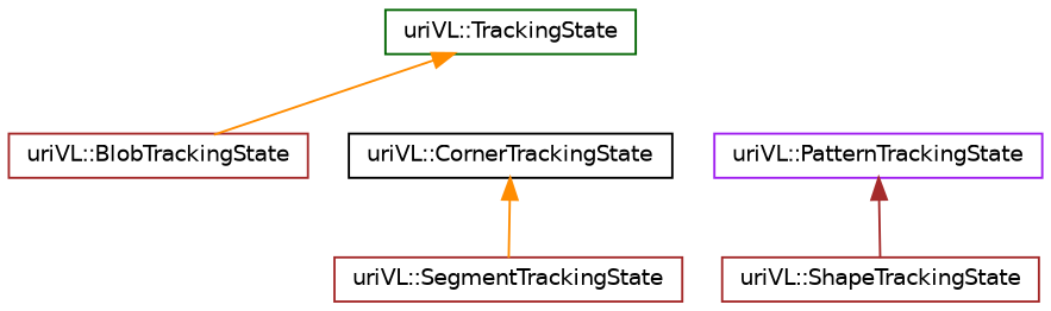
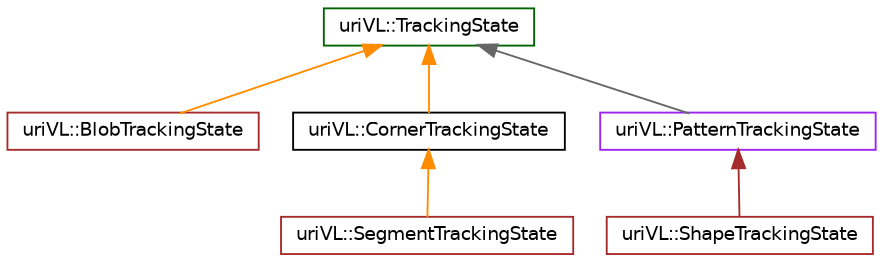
  digraph {
    rankdir=TB
    node [color=brown fillcolor=white fontname=Helvetica fontsize=10 shape=record style=filled]
    edge [color=darkorange dir=back fontname=Helvetica fontsize=10 labelfontname=Helvetica labelfontsize=10 style=solid]
    n1 [color=darkgreen height=0.2 label="uriVL::TrackingState" width=0.4]
    n2 [height=0.2 label="uriVL::BlobTrackingState" width=0.4]
    n3 [color=black height=0.2 label="uriVL::CornerTrackingState" width=0.4]
    n4 [color=purple height=0.2 label="uriVL::PatternTrackingState" width=0.4]
    n5 [height=0.2 label="uriVL::SegmentTrackingState" width=0.4]
    n6 [height=0.2 label="uriVL::ShapeTrackingState" width=0.4]
    n1 -> n2
+   n1 -> n3
+   n1 -> n4 [color=gray40]
    n3 -> n5
    n4 -> n6 [color=brown]
  }
